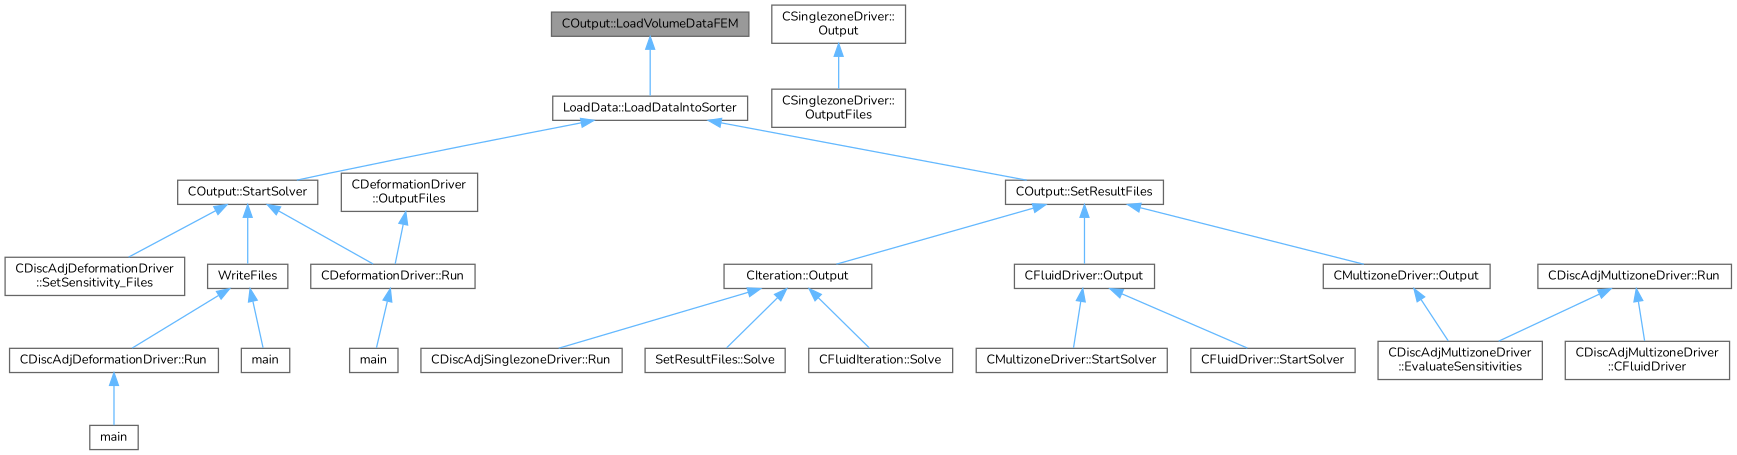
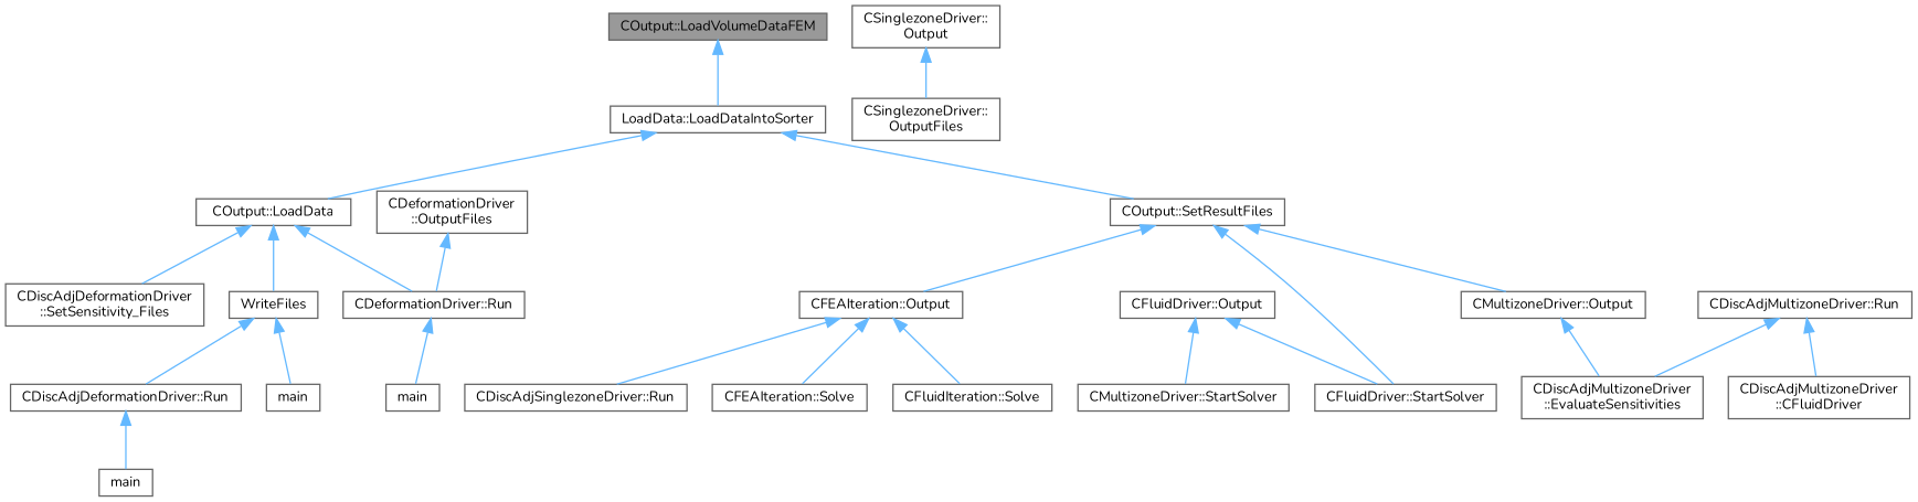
  digraph {
    fontname=Nunito
    rankdir=TB
    node [color=grey40 fillcolor=white fontname=Nunito fontsize=10 shape=box style=filled]
    edge [color=steelblue1 dir=back fontname=Nunito fontsize=10 labelfontname=Helvetica labelfontsize=10 style=solid]
    n1 [color=gray40 fillcolor=grey60 fontcolor=black height=0.2 label="COutput::LoadVolumeDataFEM" width=0.4]
    n2 [height=0.2 label="LoadData::LoadDataIntoSorter" width=0.4]
-   n3 [height=0.2 label="COutput::StartSolver" width=0.4]
+   n3 [height=0.2 label="COutput::LoadData" width=0.4]
    n4 [height=0.2 label="COutput::SetResultFiles" width=0.4]
    n5 [height=0.2 label="CDiscAdjDeformationDriver\l::SetSensitivity_Files" width=0.4]
    n6 [height=0.2 label=WriteFiles width=0.4]
    n7 [height=0.2 label="CDeformationDriver::Run" width=0.4]
-   n8 [height=0.2 label="CIteration::Output" width=0.4]
+   n8 [height=0.2 label="CFEAIteration::Output" width=0.4]
    n9 [height=0.2 label="CFluidDriver::Output" width=0.4]
    n10 [height=0.2 label="CMultizoneDriver::Output" width=0.4]
    n11 [height=0.2 label="CDeformationDriver\l::OutputFiles" width=0.4]
    n12 [height=0.2 label="CDiscAdjDeformationDriver::Run" width=0.4]
    n13 [height=0.2 label=main width=0.4]
    n14 [height=0.2 label=main width=0.4]
    n15 [height=0.2 label=main width=0.4]
    n16 [height=0.2 label="CDiscAdjSinglezoneDriver::Run" width=0.4]
-   n17 [height=0.2 label="SetResultFiles::Solve" width=0.4]
+   n17 [height=0.2 label="CFEAIteration::Solve" width=0.4]
    n18 [height=0.2 label="CFluidIteration::Solve" width=0.4]
    n19 [height=0.2 label="CFluidDriver::StartSolver" width=0.4]
    n20 [height=0.2 label="CMultizoneDriver::StartSolver" width=0.4]
    n21 [height=0.2 label="CDiscAdjMultizoneDriver\l::EvaluateSensitivities" width=0.4]
    n22 [height=0.2 label="CSinglezoneDriver::\lOutput" width=0.4]
    n23 [height=0.2 label="CSinglezoneDriver::\lOutputFiles" width=0.4]
    n24 [height=0.2 label="CDiscAdjMultizoneDriver::Run" width=0.4]
    n25 [height=0.2 label="CDiscAdjMultizoneDriver\l::CFluidDriver" width=0.4]
    n1 -> n2
    n2 -> n3
    n2 -> n4
    n3 -> n5
    n3 -> n6
    n3 -> n7
    n4 -> n8
-   n4 -> n9
+   n4 -> n19
    n4 -> n10
    n6 -> n12
    n6 -> n13
    n7 -> n14
    n8 -> n16
    n8 -> n17
    n8 -> n18
    n9 -> n19
    n9 -> n20
    n10 -> n21
    n11 -> n7
    n12 -> n15
    n22 -> n23
    n24 -> n21
    n24 -> n25
  }
